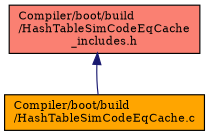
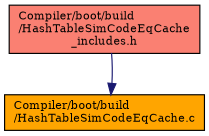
  digraph {
    fontname="DejaVu Serif"
    node [color=black fontname="DejaVu Serif" fontsize=10 shape=record style=filled]
    n1 [fillcolor=salmon fontcolor=black height=0.2 label="Compiler/boot/build\l/HashTableSimCodeEqCache\l_includes.h" width=0.4]
    n2 [fillcolor=orange height=0.2 label="Compiler/boot/build\l/HashTableSimCodeEqCache.c" width=0.4]
-   n1 -> n2 [color=midnightblue dir=back fontname="DejaVu Serif" fontsize=10 labelfontname=Helvetica labelfontsize=10 style=solid]
+   n2 -> n1 [color=midnightblue dir=back fontname="DejaVu Serif" fontsize=10 labelfontname=Helvetica labelfontsize=10 style=solid]
  }
